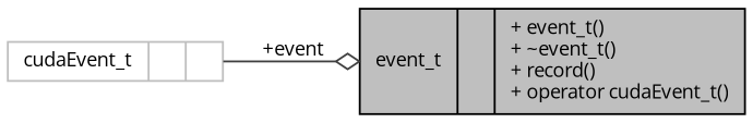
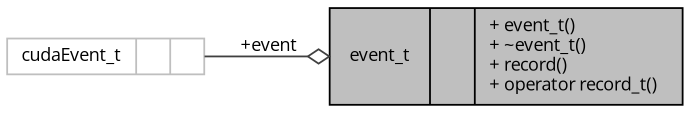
  digraph {
    rankdir=LR
    fontname="Open Sans"
    node [fontname="Open Sans" fontsize=10 shape=record]
-   n1 [color=black fillcolor=grey75 fontcolor=black height=0.2 label="{event_t\n||+ event_t()\l+ ~event_t()\l+ record()\l+ operator cudaEvent_t()\l}" style=filled width=0.4]
+   n1 [color=black fillcolor=grey75 fontcolor=black height=0.2 label="{event_t\n||+ event_t()\l+ ~event_t()\l+ record()\l+ operator record_t()\l}" style=filled width=0.4]
    n2 [color=grey75 height=0.2 label="{cudaEvent_t\n||}" width=0.4]
    n2 -> n1 [arrowhead=odiamond color=grey25 fontname="Open Sans" fontsize=10 label=" +event" labelfontname=Helvetica labelfontsize=10 style=solid]
  }
